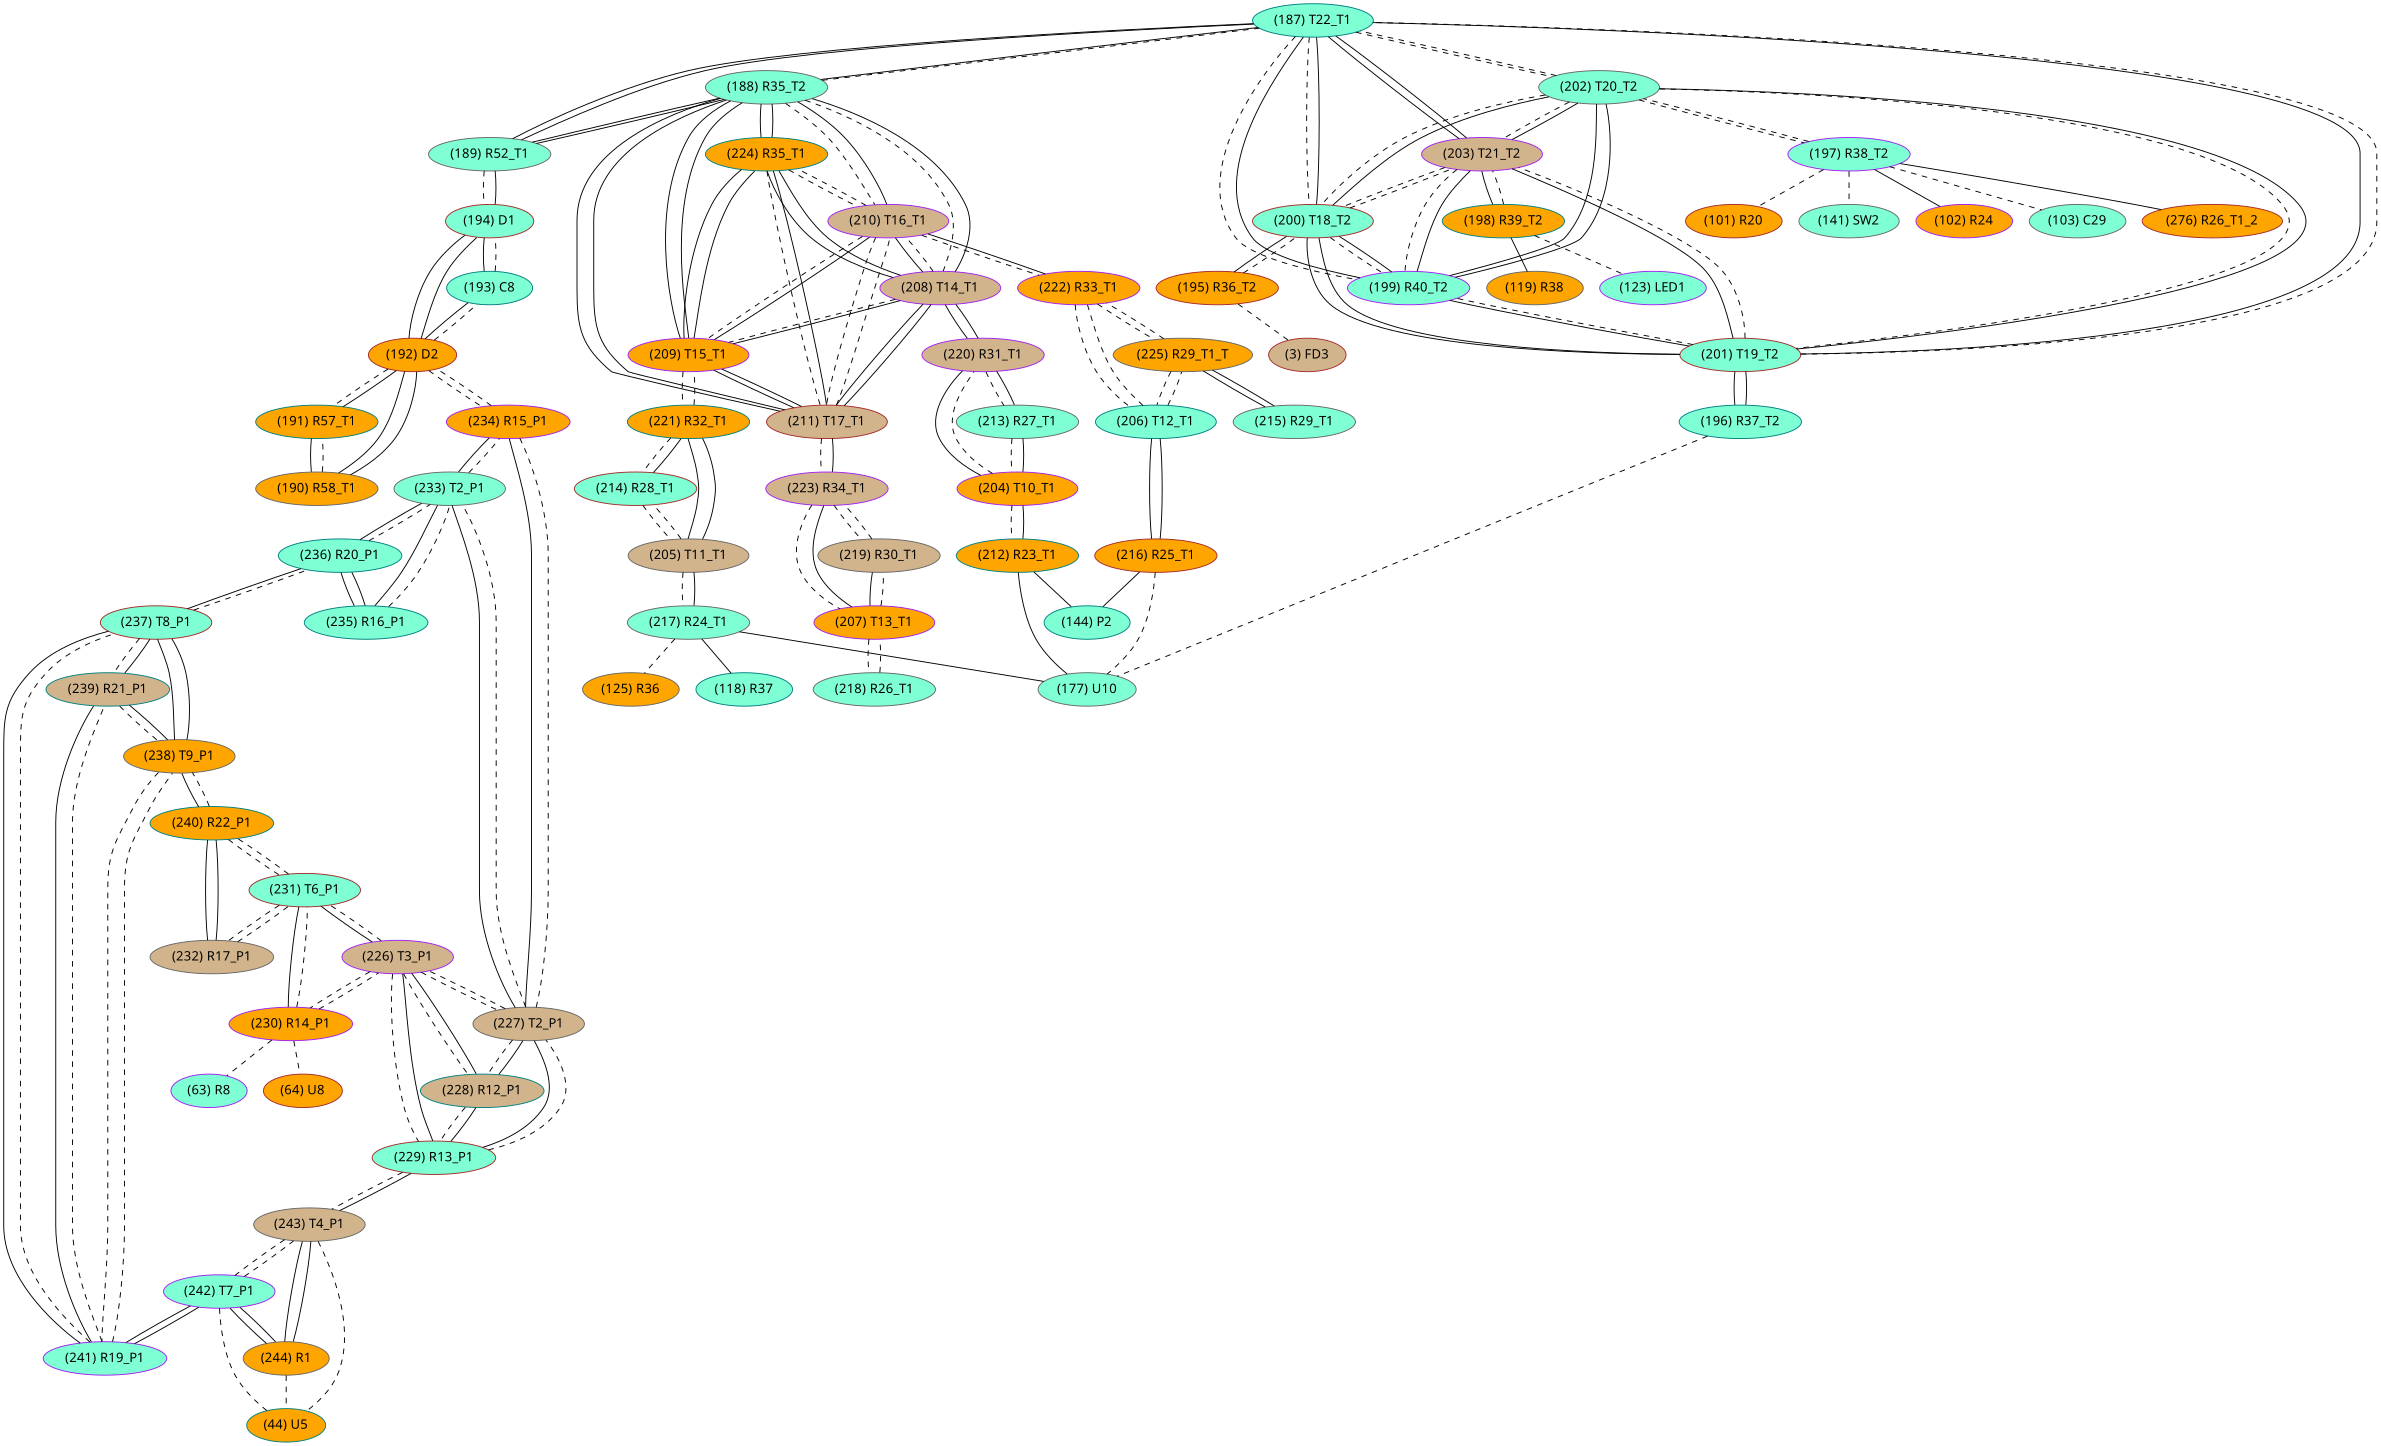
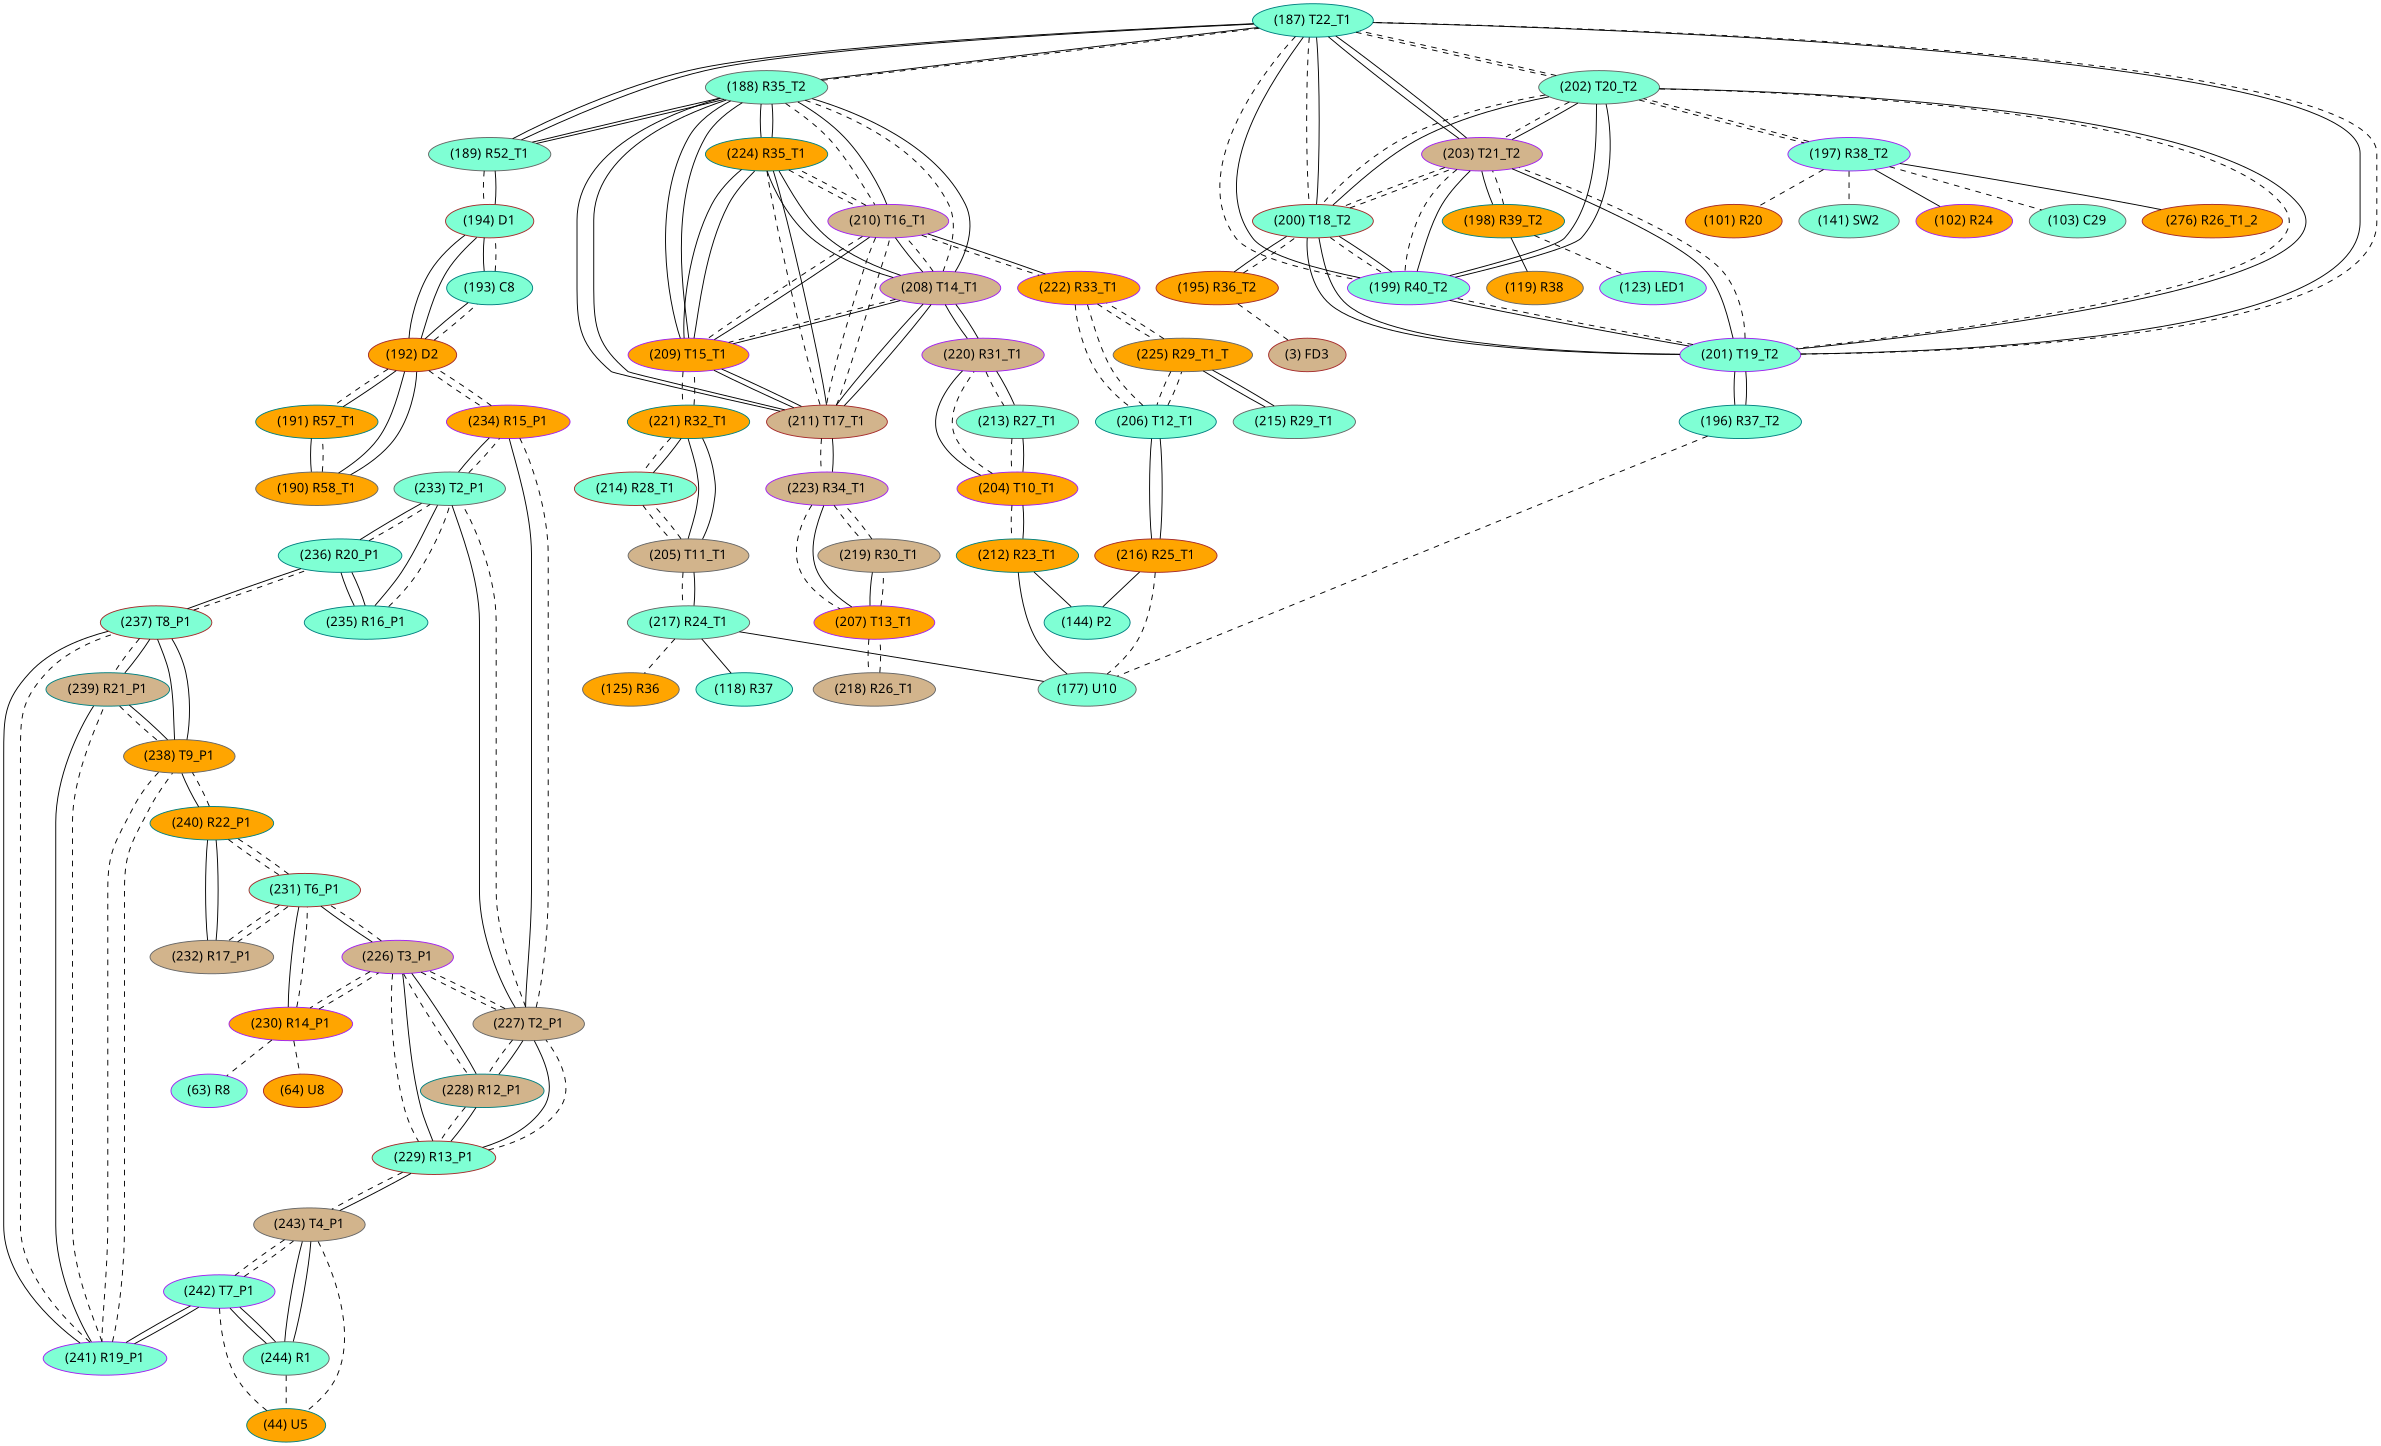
  graph {
    fontname="Noto Sans"
    node [color=gray40 fillcolor=aquamarine fontname="Noto Sans" style=filled]
    edge [fontname="Noto Sans" style=solid]
    n1 [color=teal label="(187) T22_T1"]
    n2 [label="(188) R35_T2"]
    n3 [label="(189) R52_T1"]
    n4 [label="(202) T20_T2"]
    n5 [color=purple fillcolor=tan label="(203) T21_T2"]
-   n6 [color=brown label="(201) T19_T2"]
+   n6 [color=purple label="(201) T19_T2"]
    n7 [color=purple label="(199) R40_T2"]
    n8 [color=brown label="(200) T18_T2"]
    n9 [color=purple fillcolor=tan label="(208) T14_T1"]
    n10 [color=purple fillcolor=orange label="(209) T15_T1"]
    n11 [color=brown fillcolor=tan label="(211) T17_T1"]
    n12 [color=purple fillcolor=tan label="(210) T16_T1"]
    n13 [color=teal fillcolor=orange label="(224) R35_T1"]
    n14 [color=brown label="(194) D1"]
    n15 [color=purple label="(197) R38_T2"]
    n16 [color=teal fillcolor=orange label="(198) R39_T2"]
    n17 [color=teal label="(196) R37_T2"]
    n18 [color=brown fillcolor=orange label="(195) R36_T2"]
    n19 [color=purple fillcolor=tan label="(220) R31_T1"]
    n20 [color=teal fillcolor=orange label="(221) R32_T1"]
    n21 [color=purple fillcolor=tan label="(223) R34_T1"]
    n22 [color=purple fillcolor=orange label="(222) R33_T1"]
    n23 [color=brown fillcolor=orange label="(192) D2"]
    n24 [color=teal label="(193) C8"]
    n25 [color=brown fillcolor=orange label="(101) R20"]
    n26 [label="(141) SW2"]
    n27 [color=purple fillcolor=orange label="(102) R24"]
    n28 [label="(103) C29"]
    n29 [color=brown fillcolor=orange label="(276) R26_T1_2"]
    n30 [color=purple label="(123) LED1"]
    n31 [fillcolor=orange label="(119) R38"]
    n32 [label="(177) U10"]
    n33 [color=brown fillcolor=tan label="(3) FD3"]
    n34 [color=purple fillcolor=orange label="(204) T10_T1"]
    n35 [label="(213) R27_T1"]
    n36 [fillcolor=tan label="(205) T11_T1"]
    n37 [color=brown label="(214) R28_T1"]
    n38 [color=purple fillcolor=orange label="(207) T13_T1"]
    n39 [fillcolor=tan label="(219) R30_T1"]
    n40 [color=teal label="(206) T12_T1"]
    n41 [fillcolor=orange label="(225) R29_T1_T"]
    n42 [fillcolor=orange label="(190) R58_T1"]
    n43 [color=teal fillcolor=orange label="(191) R57_T1"]
    n44 [color=purple fillcolor=orange label="(234) R15_P1"]
    n45 [fillcolor=tan label="(227) T2_P1"]
    n46 [label="(233) T2_P1"]
    n47 [color=purple fillcolor=tan label="(226) T3_P1"]
    n48 [color=brown label="(229) R13_P1"]
    n49 [color=teal fillcolor=tan label="(228) R12_P1"]
    n50 [color=teal label="(235) R16_P1"]
    n51 [color=teal label="(236) R20_P1"]
    n52 [color=teal fillcolor=orange label="(212) R23_T1"]
    n53 [color=teal label="(144) P2"]
    n54 [label="(217) R24_T1"]
    n55 [fillcolor=orange label="(125) R36"]
    n56 [color=teal label="(118) R37"]
    n57 [color=brown fillcolor=orange label="(216) R25_T1"]
    n58 [label="(215) R29_T1"]
-   n59 [label="(218) R26_T1"]
+   n59 [fillcolor=tan label="(218) R26_T1"]
    n60 [color=purple fillcolor=orange label="(230) R14_P1"]
    n61 [color=brown label="(231) T6_P1"]
    n62 [color=purple label="(63) R8"]
    n63 [color=brown fillcolor=orange label="(64) U8"]
    n64 [color=teal fillcolor=orange label="(240) R22_P1"]
    n65 [fillcolor=tan label="(232) R17_P1"]
    n66 [fillcolor=tan label="(243) T4_P1"]
    n67 [fillcolor=orange label="(238) T9_P1"]
    n68 [color=purple label="(242) T7_P1"]
-   n69 [fillcolor=orange label="(244) R1"]
+   n69 [label="(244) R1"]
    n70 [color=teal fillcolor=orange label="(44) U5"]
    n71 [color=brown label="(237) T8_P1"]
    n72 [color=purple label="(241) R19_P1"]
    n73 [color=teal fillcolor=tan label="(239) R21_P1"]
    n1 -- n2
    n1 -- n3
    n1 -- n4 [style=dashed]
    n1 -- n5
    n1 -- n6
    n1 -- n7 [style=dashed]
    n1 -- n8 [style=dashed]
    n2 -- n1 [style=dashed]
    n2 -- n3
    n2 -- n9 [style=dashed]
    n2 -- n10
    n2 -- n11
    n2 -- n12 [style=dashed]
    n2 -- n13
    n3 -- n1
    n3 -- n2
    n3 -- n14 [style=dashed]
    n4 -- n1 [style=dashed]
    n4 -- n5 [style=dashed]
    n4 -- n6 [style=dashed]
    n4 -- n7
    n4 -- n8 [style=dashed]
    n4 -- n15 [style=dashed]
    n5 -- n1
    n5 -- n4
    n5 -- n6
    n5 -- n7 [style=dashed]
    n5 -- n8 [style=dashed]
    n5 -- n16
    n6 -- n1 [style=dashed]
    n6 -- n4
    n6 -- n5 [style=dashed]
    n6 -- n7 [style=dashed]
    n6 -- n8
    n6 -- n17
    n7 -- n1
    n7 -- n4
    n7 -- n5
    n7 -- n6
    n7 -- n8
    n8 -- n1
    n8 -- n4
    n8 -- n5 [style=dashed]
    n8 -- n6
    n8 -- n7 [style=dashed]
    n8 -- n18
    n9 -- n2
    n9 -- n10 [style=dashed]
    n9 -- n11
    n9 -- n12 [style=dashed]
    n9 -- n13
    n9 -- n19
    n10 -- n2
    n10 -- n9
    n10 -- n11
    n10 -- n12
    n10 -- n13
    n10 -- n20 [style=dashed]
    n11 -- n2
    n11 -- n9
    n11 -- n10
    n11 -- n12 [style=dashed]
    n11 -- n13
    n11 -- n21 [style=dashed]
    n12 -- n2
    n12 -- n9
    n12 -- n10 [style=dashed]
    n12 -- n11 [style=dashed]
    n12 -- n13 [style=dashed]
    n12 -- n22 [style=dashed]
    n13 -- n2
    n13 -- n9
    n13 -- n10
    n13 -- n11 [style=dashed]
    n13 -- n12 [style=dashed]
    n14 -- n3
    n14 -- n23
    n14 -- n24
    n15 -- n4 [style=dashed]
    n15 -- n25 [style=dashed]
    n15 -- n26 [style=dashed]
    n15 -- n27
    n15 -- n28 [style=dashed]
    n15 -- n29
    n16 -- n5 [style=dashed]
    n16 -- n30 [style=dashed]
    n16 -- n31
    n17 -- n6
    n17 -- n32 [style=dashed]
    n18 -- n8 [style=dashed]
    n18 -- n33 [style=dashed]
    n19 -- n9
    n19 -- n34
    n19 -- n35 [style=dashed]
    n20 -- n10 [style=dashed]
    n20 -- n36
    n20 -- n37 [style=dashed]
    n21 -- n11
    n21 -- n38 [style=dashed]
    n21 -- n39 [style=dashed]
    n22 -- n12
    n22 -- n40 [style=dashed]
    n22 -- n41 [style=dashed]
    n23 -- n14
    n23 -- n24 [style=dashed]
    n23 -- n42
    n23 -- n43 [style=dashed]
    n23 -- n44 [style=dashed]
    n24 -- n14 [style=dashed]
    n24 -- n23
    n34 -- n19 [style=dashed]
    n34 -- n35
    n34 -- n52 [style=dashed]
    n35 -- n19
    n35 -- n34 [style=dashed]
    n36 -- n20
    n36 -- n37 [style=dashed]
    n36 -- n54 [style=dashed]
    n37 -- n20
    n37 -- n36 [style=dashed]
    n38 -- n21
    n38 -- n39 [style=dashed]
    n38 -- n59 [style=dashed]
    n39 -- n21 [style=dashed]
    n39 -- n38
    n40 -- n22 [style=dashed]
    n40 -- n41 [style=dashed]
    n40 -- n57
    n41 -- n22 [style=dashed]
    n41 -- n40 [style=dashed]
    n41 -- n58
    n42 -- n23
    n42 -- n43 [style=dashed]
    n43 -- n23
    n43 -- n42
    n44 -- n23 [style=dashed]
    n44 -- n45
    n44 -- n46
    n45 -- n44 [style=dashed]
    n45 -- n46 [style=dashed]
    n45 -- n47 [style=dashed]
    n45 -- n48
    n45 -- n49 [style=dashed]
    n46 -- n44 [style=dashed]
    n46 -- n45
    n46 -- n50
    n46 -- n51
    n47 -- n45 [style=dashed]
    n47 -- n48 [style=dashed]
    n47 -- n49 [style=dashed]
    n47 -- n60 [style=dashed]
    n47 -- n61 [style=dashed]
    n48 -- n45 [style=dashed]
    n48 -- n47
    n48 -- n49
    n48 -- n66 [style=dashed]
    n49 -- n45
    n49 -- n47
    n49 -- n48 [style=dashed]
    n50 -- n46 [style=dashed]
    n50 -- n51
    n51 -- n46 [style=dashed]
    n51 -- n50
    n51 -- n71
    n52 -- n32
    n52 -- n34
    n52 -- n53
    n54 -- n32
    n54 -- n36
    n54 -- n55 [style=dashed]
    n54 -- n56
    n57 -- n32 [style=dashed]
    n57 -- n40
    n57 -- n53
    n58 -- n41
    n59 -- n38 [style=dashed]
    n60 -- n47 [style=dashed]
    n60 -- n61 [style=dashed]
    n60 -- n62 [style=dashed]
    n60 -- n63 [style=dashed]
    n61 -- n47
    n61 -- n60
    n61 -- n64 [style=dashed]
    n61 -- n65 [style=dashed]
    n64 -- n61 [style=dashed]
    n64 -- n65
    n64 -- n67 [style=dashed]
    n65 -- n61 [style=dashed]
    n65 -- n64
    n66 -- n48
    n66 -- n68 [style=dashed]
    n66 -- n69
    n66 -- n70 [style=dashed]
    n67 -- n64
    n67 -- n71
    n67 -- n72 [style=dashed]
    n67 -- n73
    n68 -- n66 [style=dashed]
    n68 -- n69
    n68 -- n70 [style=dashed]
    n68 -- n72
    n69 -- n66
    n69 -- n68
    n69 -- n70 [style=dashed]
    n71 -- n51 [style=dashed]
    n71 -- n67
    n71 -- n72
    n71 -- n73 [style=dashed]
    n72 -- n67 [style=dashed]
    n72 -- n68
    n72 -- n71 [style=dashed]
    n72 -- n73 [style=dashed]
    n73 -- n67 [style=dashed]
    n73 -- n71
    n73 -- n72
  }
